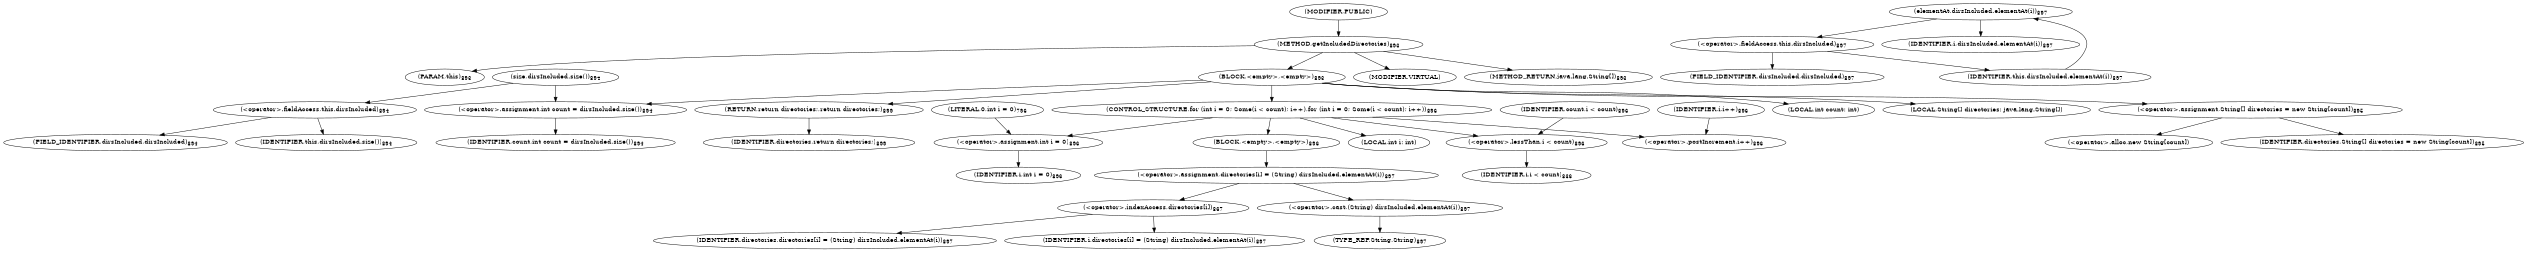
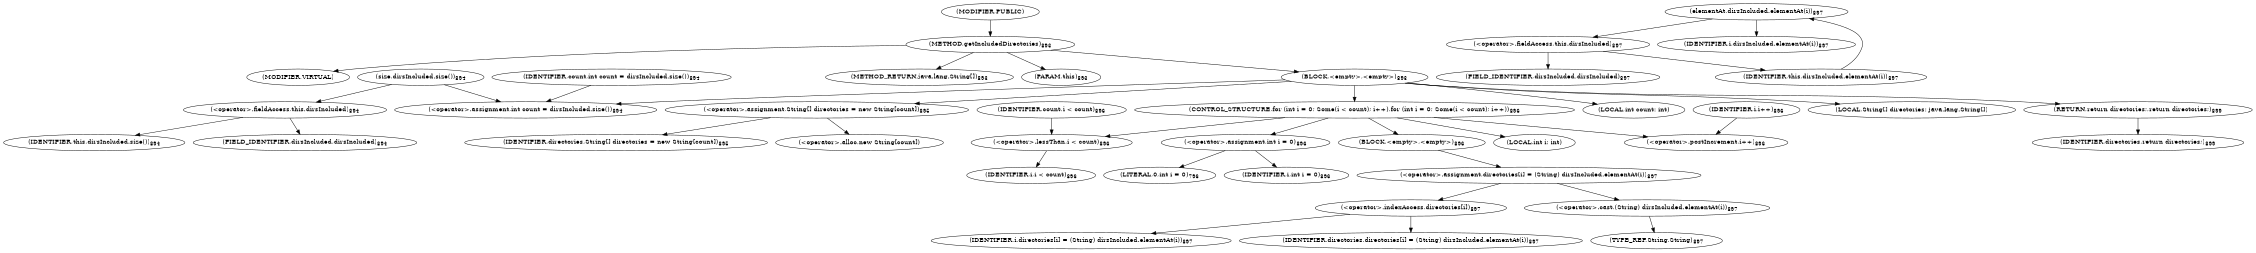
  digraph {
    n1 [label=<(METHOD,getIncludedDirectories)<SUB>893</SUB>>]
    n2 [label=<(PARAM,this)<SUB>893</SUB>>]
    n3 [label=<(BLOCK,&lt;empty&gt;,&lt;empty&gt;)<SUB>893</SUB>>]
    n4 [label=<(MODIFIER,VIRTUAL)>]
    n5 [label=<(METHOD_RETURN,java.lang.String[])<SUB>893</SUB>>]
    n6 [label=<(LOCAL,int count: int)>]
    n7 [label=<(&lt;operator&gt;.assignment,int count = dirsIncluded.size())<SUB>894</SUB>>]
    n8 [label=<(LOCAL,String[] directories: java.lang.String[])>]
    n9 [label=<(&lt;operator&gt;.assignment,String[] directories = new String[count])<SUB>895</SUB>>]
    n10 [label=<(CONTROL_STRUCTURE,for (int i = 0; Some(i &lt; count); i++),for (int i = 0; Some(i &lt; count); i++))<SUB>896</SUB>>]
    n11 [label=<(RETURN,return directories;,return directories;)<SUB>899</SUB>>]
    n12 [label=<(MODIFIER,PUBLIC)>]
    n13 [label=<(IDENTIFIER,count,int count = dirsIncluded.size())<SUB>894</SUB>>]
    n14 [label=<(IDENTIFIER,directories,String[] directories = new String[count])<SUB>895</SUB>>]
    n15 [label=<(&lt;operator&gt;.alloc,new String[count])>]
    n16 [label=<(LOCAL,int i: int)>]
    n17 [label=<(&lt;operator&gt;.assignment,int i = 0)<SUB>896</SUB>>]
    n18 [label=<(&lt;operator&gt;.lessThan,i &lt; count)<SUB>896</SUB>>]
    n19 [label=<(&lt;operator&gt;.postIncrement,i++)<SUB>896</SUB>>]
    n20 [label=<(BLOCK,&lt;empty&gt;,&lt;empty&gt;)<SUB>896</SUB>>]
    n21 [label=<(IDENTIFIER,directories,return directories;)<SUB>899</SUB>>]
    n22 [label=<(size,dirsIncluded.size())<SUB>894</SUB>>]
    n23 [label=<(&lt;operator&gt;.fieldAccess,this.dirsIncluded)<SUB>894</SUB>>]
    n24 [label=<(IDENTIFIER,this,dirsIncluded.size())<SUB>894</SUB>>]
    n25 [label=<(FIELD_IDENTIFIER,dirsIncluded,dirsIncluded)<SUB>894</SUB>>]
    n26 [label=<(IDENTIFIER,i,int i = 0)<SUB>896</SUB>>]
    n27 [label=<(LITERAL,0,int i = 0)<SUB>796</SUB>>]
-   n28 [label=<(IDENTIFIER,i,i &lt; count)<SUB>836</SUB>>]
+   n28 [label=<(IDENTIFIER,i,i &lt; count)<SUB>896</SUB>>]
    n29 [label=<(&lt;operator&gt;.assignment,directories[i] = (String) dirsIncluded.elementAt(i))<SUB>897</SUB>>]
    n30 [label=<(IDENTIFIER,count,i &lt; count)<SUB>896</SUB>>]
    n31 [label=<(IDENTIFIER,i,i++)<SUB>896</SUB>>]
-   n32 [label=<(&lt;operator&gt;.indexAccess,directories[i])<SUB>867</SUB>>]
+   n32 [label=<(&lt;operator&gt;.indexAccess,directories[i])<SUB>897</SUB>>]
    n33 [label=<(&lt;operator&gt;.cast,(String) dirsIncluded.elementAt(i))<SUB>897</SUB>>]
    n34 [label=<(IDENTIFIER,directories,directories[i] = (String) dirsIncluded.elementAt(i))<SUB>897</SUB>>]
    n35 [label=<(IDENTIFIER,i,directories[i] = (String) dirsIncluded.elementAt(i))<SUB>897</SUB>>]
    n36 [label=<(TYPE_REF,String,String)<SUB>897</SUB>>]
    n37 [label=<(elementAt,dirsIncluded.elementAt(i))<SUB>897</SUB>>]
    n38 [label=<(&lt;operator&gt;.fieldAccess,this.dirsIncluded)<SUB>897</SUB>>]
    n39 [label=<(IDENTIFIER,i,dirsIncluded.elementAt(i))<SUB>897</SUB>>]
    n40 [label=<(IDENTIFIER,this,dirsIncluded.elementAt(i))<SUB>897</SUB>>]
    n41 [label=<(FIELD_IDENTIFIER,dirsIncluded,dirsIncluded)<SUB>897</SUB>>]
    n1 -> n2
    n1 -> n3
    n1 -> n4
    n1 -> n5
    n3 -> n6
    n3 -> n7
    n3 -> n8
    n3 -> n9
    n3 -> n10
    n3 -> n11
-   n7 -> n13
+   n13 -> n7
    n9 -> n14
    n9 -> n15
    n10 -> n16
    n10 -> n17
    n10 -> n18
    n10 -> n19
    n10 -> n20
    n11 -> n21
    n12 -> n1
    n17 -> n26
-   n27 -> n17
+   n17 -> n27
    n18 -> n28
    n20 -> n29
    n22 -> n7
    n22 -> n23
    n23 -> n24
    n23 -> n25
    n29 -> n32
    n29 -> n33
    n30 -> n18
    n31 -> n19
    n32 -> n34
    n32 -> n35
    n33 -> n36
    n37 -> n38
    n37 -> n39
    n38 -> n40
    n38 -> n41
    n40 -> n37
  }
